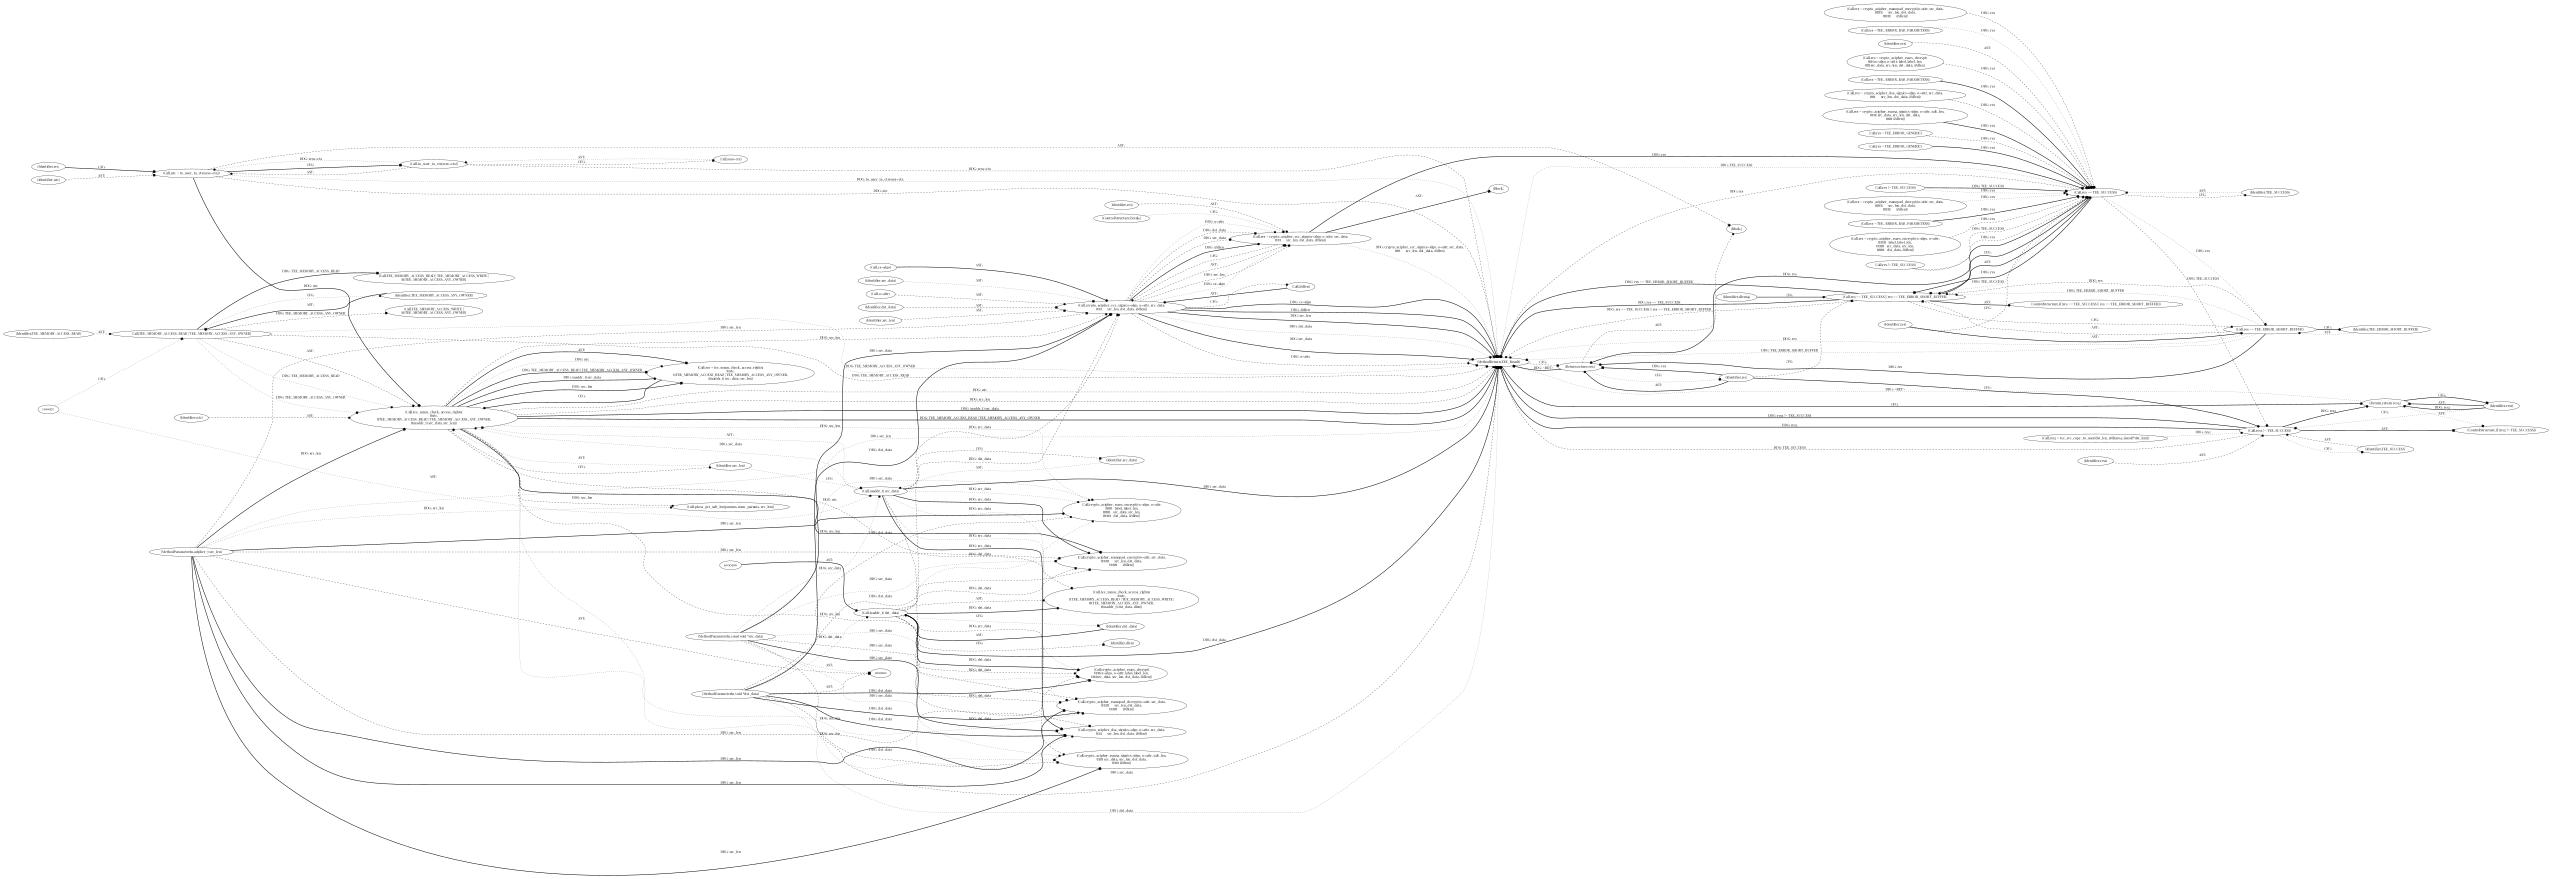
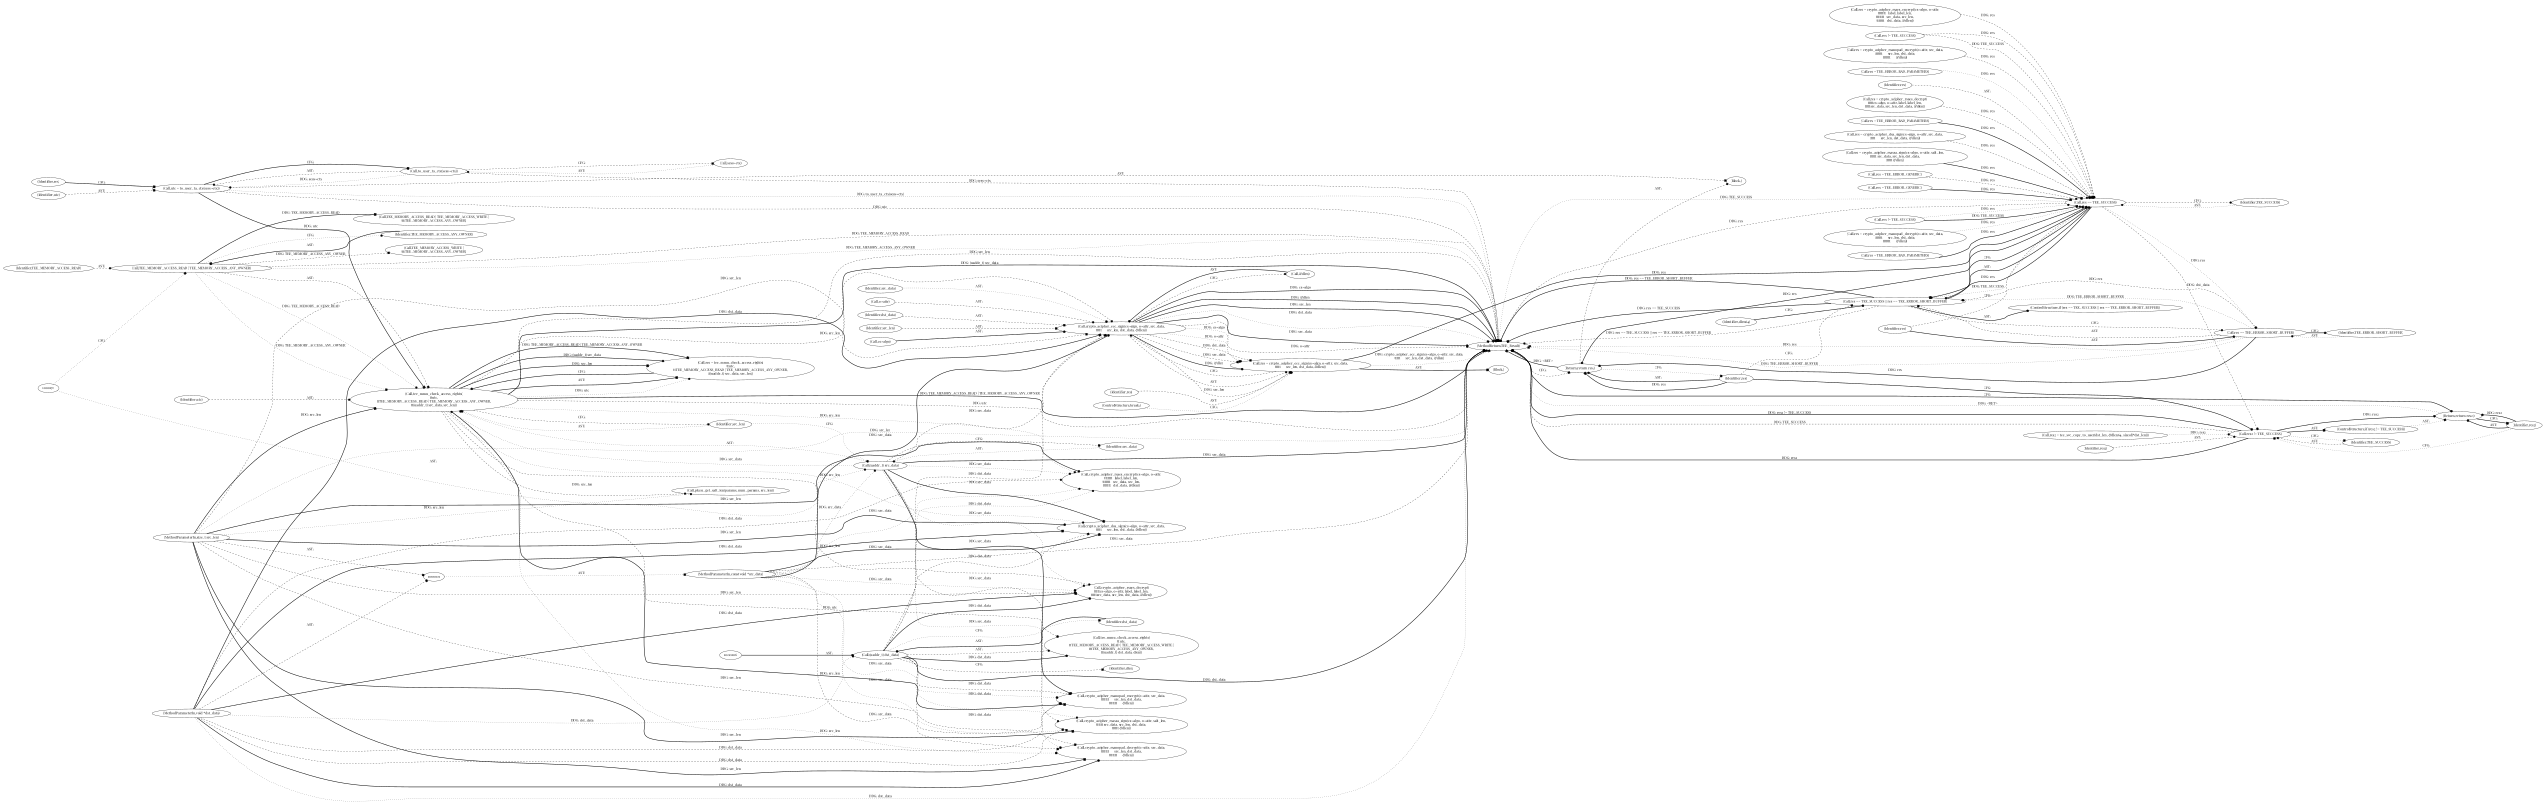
  digraph {
    fontname="Playfair Display"
    rankdir=LR
    node [fontname="Playfair Display"]
    edge [arrowhead=dot fontname="Playfair Display" style=dashed]
    n1 [label="(Call,crypto_acipher_ecc_sign(cs->algo, o->attr, src_data,\n\t\t\t\t\t      src_len, dst_data, &dlen))"]
    n2 [label="(Call,res = crypto_acipher_ecc_sign(cs->algo, o->attr, src_data,\n\t\t\t\t\t      src_len, dst_data, &dlen))"]
    n3 [label="(MethodReturn,TEE_Result)"]
    n4 [label="(Call,&dlen)"]
    n5 [label="(Call,res == TEE_SUCCESS)"]
    n6 [label="(Block,)"]
    n7 [label="(Return,return res;)"]
    n8 [label="(Return,return res2;)"]
    n9 [label="(Call,(uaddr_t) src_data)"]
    n10 [label="(Call,tee_mmu_check_access_rights(\n\t\tutc,\n\t\tTEE_MEMORY_ACCESS_READ | TEE_MEMORY_ACCESS_ANY_OWNER,\n\t\t(uaddr_t) src_data, src_len))"]
    n11 [label="(Call,crypto_acipher_rsanopad_encrypt(o->attr, src_data,\n\t\t\t\t\t\t\t      src_len, dst_data,\n\t\t\t\t\t\t\t      &dlen))"]
    n12 [label="(Call,crypto_acipher_rsanopad_decrypt(o->attr, src_data,\n\t\t\t\t\t\t\t      src_len, dst_data,\n\t\t\t\t\t\t\t      &dlen))"]
    n13 [label="(Call,crypto_acipher_rsaes_decrypt(\n\t\t\t\t\tcs->algo, o->attr, label, label_len,\n\t\t\t\t\tsrc_data, src_len, dst_data, &dlen))"]
    n14 [label="(Call,crypto_acipher_rsaes_encrypt(cs->algo, o->attr,\n\t\t\t\t\t\t\t   label, label_len,\n\t\t\t\t\t\t\t   src_data, src_len,\n\t\t\t\t\t\t\t   dst_data, &dlen))"]
    n15 [label="(Call,crypto_acipher_rsassa_sign(cs->algo, o->attr, salt_len,\n\t\t\t\t\t\t src_data, src_len, dst_data,\n\t\t\t\t\t\t &dlen))"]
    n16 [label="(Call,crypto_acipher_dsa_sign(cs->algo, o->attr, src_data,\n\t\t\t\t\t      src_len, dst_data, &dlen))"]
    n17 [label="(Identifier,src_data)"]
    n18 [label="(Identifier,src_len)"]
    n19 [label="(Call,res = tee_mmu_check_access_rights(\n\t\tutc,\n\t\tTEE_MEMORY_ACCESS_READ | TEE_MEMORY_ACCESS_ANY_OWNER,\n\t\t(uaddr_t) src_data, src_len))"]
    n20 [label="(Call,tee_mmu_check_access_rights(\n\t\tutc,\n\t\tTEE_MEMORY_ACCESS_READ | TEE_MEMORY_ACCESS_WRITE |\n\t\t\tTEE_MEMORY_ACCESS_ANY_OWNER,\n\t\t(uaddr_t) dst_data, dlen))"]
    n21 [label="(Call,pkcs1_get_salt_len(params, num_params, src_len))"]
    n22 [label="(MethodParameterIn,const void *src_data)"]
    1000101
    n24 [label="(Call,utc = to_user_ta_ctx(sess->ctx))"]
    n25 [label="(Call,to_user_ta_ctx(sess->ctx))"]
    n26 [label="(Block,)"]
    n27 [label="(Call,sess->ctx)"]
    n28 [label="(Call,TEE_MEMORY_ACCESS_READ | TEE_MEMORY_ACCESS_ANY_OWNER)"]
    n29 [label="(Identifier,TEE_MEMORY_ACCESS_ANY_OWNER)"]
    n30 [label="(Call,TEE_MEMORY_ACCESS_WRITE |\n\t\t\tTEE_MEMORY_ACCESS_ANY_OWNER)"]
    n31 [label="(Call,TEE_MEMORY_ACCESS_READ | TEE_MEMORY_ACCESS_WRITE |\n\t\t\tTEE_MEMORY_ACCESS_ANY_OWNER)"]
-   n32 [label="(MethodParameterIn,acipher_t src_len)"]
+   n32 [label="(MethodParameterIn,size_t src_len)"]
    n33 [label="(Call,(uaddr_t) dst_data)"]
    n34 [label="(Identifier,dst_data)"]
    n35 [label="(Identifier,dlen)"]
    n36 [label="(MethodParameterIn,void *dst_data)"]
    n37 [label="(Call,res == TEE_SUCCESS || res == TEE_ERROR_SHORT_BUFFER)"]
    n38 [label="(Call,res == TEE_ERROR_SHORT_BUFFER)"]
    n39 [label="(Call,res2 != TEE_SUCCESS)"]
    n40 [label="(Identifier,TEE_SUCCESS)"]
    n41 [label="(ControlStructure,if (res == TEE_SUCCESS || res == TEE_ERROR_SHORT_BUFFER))"]
    n42 [label="(Identifier,TEE_ERROR_SHORT_BUFFER)"]
    n43 [label="(Identifier,res)"]
    n44 [label="(ControlStructure,if (res2 != TEE_SUCCESS))"]
    n45 [label="(Identifier,TEE_SUCCESS)"]
    n46 [label="(Identifier,res2)"]
    n47 [label="(Call,res != TEE_SUCCESS)"]
    n48 [label="(Call,cs->algo)"]
    n49 [label="(Call,res = crypto_acipher_rsanopad_decrypt(o->attr, src_data,\n\t\t\t\t\t\t\t      src_len, dst_data,\n\t\t\t\t\t\t\t      &dlen))"]
    n50 [label="(Identifier,src_data)"]
    n51 [label="(Call,res = TEE_ERROR_BAD_PARAMETERS)"]
    n52 [label="(Identifier,utc)"]
    n53 [label="(Call,res = crypto_acipher_rsaes_encrypt(cs->algo, o->attr,\n\t\t\t\t\t\t\t   label, label_len,\n\t\t\t\t\t\t\t   src_data, src_len,\n\t\t\t\t\t\t\t   dst_data, &dlen))"]
    n54 [label="(Call,res != TEE_SUCCESS)"]
    n55 [label="(Identifier,res)"]
    n56 [label="(Call,o->attr)"]
    n57 [label="(Identifier,res)"]
    n58 [label="(Identifier,utc)"]
    n59 [label="(Identifier,dst_data)"]
    n60 [label="(Call,res2 = tee_svc_copy_to_user(dst_len, &dlen64, sizeof(*dst_len)))"]
    n61 [label="(Identifier,TEE_MEMORY_ACCESS_READ)"]
    n62 [label="(Call,res = crypto_acipher_rsanopad_encrypt(o->attr, src_data,\n\t\t\t\t\t\t\t      src_len, dst_data,\n\t\t\t\t\t\t\t      &dlen))"]
    n63 [label="(Call,res = TEE_ERROR_BAD_PARAMETERS)"]
    n64 [label="(Identifier,dlen64)"]
    n65 [label="(Identifier,res)"]
    n66 [label="(Call,res = crypto_acipher_rsaes_decrypt(\n\t\t\t\t\tcs->algo, o->attr, label, label_len,\n\t\t\t\t\tsrc_data, src_len, dst_data, &dlen))"]
    n67 [label="(Identifier,res2)"]
    n68 [label="(Call,res = TEE_ERROR_BAD_PARAMETERS)"]
    n69 [label="(ControlStructure,break;)"]
    n70 [label="(Call,res = crypto_acipher_dsa_sign(cs->algo, o->attr, src_data,\n\t\t\t\t\t      src_len, dst_data, &dlen))"]
    n71 [label="(Call,res = crypto_acipher_rsassa_sign(cs->algo, o->attr, salt_len,\n\t\t\t\t\t\t src_data, src_len, dst_data,\n\t\t\t\t\t\t &dlen))"]
    n72 [label="(Identifier,src_len)"]
    n73 [label="(Identifier,res)"]
    n74 [label="(Call,res = TEE_ERROR_GENERIC)"]
    n75 [label="(Call,res = TEE_ERROR_GENERIC)"]
    1000170
    1000206
    n1 -> n2 [label="AST: "]
    n1 -> n2 [arrowhead=box label="DDG: src_len"]
    n1 -> n2 [arrowhead=box label="DDG: cs->algo" style=dotted]
    n1 -> n2 [label="DDG: o->attr" style=dotted]
    n1 -> n2 [arrowhead=box label="DDG: dst_data"]
    n1 -> n2 [arrowhead=box label="DDG: src_data"]
    n1 -> n2 [label="DDG: &dlen" style=bold]
    n1 -> n3 [arrowhead=box label="DDG: cs->algo" style=bold]
    n1 -> n3 [label="DDG: &dlen" style=bold]
    n1 -> n3 [arrowhead=box label="DDG: src_len" style=bold]
    n1 -> n3 [arrowhead=box label="DDG: dst_data" style=dotted]
    n1 -> n3 [label="DDG: src_data" style=bold]
    n1 -> n3 [label="DDG: o->attr"]
    n1 -> n4 [label="CFG: "]
    n2 -> n1 [label="CFG: "]
    n2 -> n3 [arrowhead=box label="DDG: crypto_acipher_ecc_sign(cs->algo, o->attr, src_data,\n\t\t\t\t\t      src_len, dst_data, &dlen)" style=dotted]
    n2 -> n5 [arrowhead=box label="DDG: res" style=bold]
    n2 -> n6 [arrowhead=box label="AST: " style=bold]
    n3 -> n7 [arrowhead=box label="CFG: "]
    n3 -> n8 [label="CFG: " style=bold]
    n4 -> n1 [label="AST: " style=bold]
    n5 -> n3 [label="DDG: TEE_SUCCESS" style=dotted]
    n5 -> n3 [label="DDG: res"]
    n5 -> n7 [label="DDG: res" style=bold]
    n5 -> n37 [label="AST: " style=bold]
    n5 -> n37 [arrowhead=box label="DDG: res" style=bold]
    n5 -> n37 [arrowhead=box label="DDG: TEE_SUCCESS" style=dotted]
    n5 -> n38 [arrowhead=box label="DDG: res" style=dotted]
-   n5 -> n39 [arrowhead=box label="DDG: TEE_SUCCESS"]
+   n5 -> n39 [arrowhead=box label="DDG: dst_data"]
    n5 -> n40 [label="CFG: "]
    n7 -> n3 [arrowhead=box label="DDG: <RET>" style=bold]
    n7 -> n26 [label="AST: "]
    n7 -> n43 [arrowhead=box label="CFG: " style=dotted]
    n8 -> n3 [label="DDG: <RET>" style=dotted]
-   n8 -> n44 [arrowhead=box label="AST: " style=dotted]
+   n44 -> n8 [arrowhead=box label="AST: " style=dotted]
    n8 -> n46 [arrowhead=box label="CFG: " style=bold]
    n9 -> n1 [label="DDG: src_data"]
    n9 -> n3 [arrowhead=box label="DDG: src_data" style=bold]
    n9 -> n10 [arrowhead=box label="AST: " style=dotted]
    n9 -> n10 [label="DDG: src_data" style=dotted]
    n9 -> n11 [label="DDG: src_data" style=bold]
    n9 -> n12 [arrowhead=box label="DDG: src_data" style=dotted]
    n9 -> n13 [label="DDG: src_data" style=dotted]
    n9 -> n14 [label="DDG: src_data" style=dotted]
    n9 -> n15 [label="DDG: src_data"]
    n9 -> n16 [arrowhead=box label="DDG: src_data" style=bold]
    n9 -> n17 [arrowhead=box label="CFG: "]
    n10 -> n1 [label="DDG: src_len"]
    n10 -> n3 [label="DDG: src_len"]
    n10 -> n3 [arrowhead=box label="DDG: (uaddr_t) src_data" style=bold]
    n10 -> n3 [label="DDG: TEE_MEMORY_ACCESS_READ | TEE_MEMORY_ACCESS_ANY_OWNER" style=bold]
    n10 -> n3 [label="DDG: utc"]
    n10 -> n11 [arrowhead=box label="DDG: src_len" style=bold]
    n10 -> n12 [arrowhead=box label="DDG: src_len" style=dotted]
    n10 -> n13 [label="DDG: src_len"]
    n10 -> n14 [label="DDG: src_len" style=dotted]
    n10 -> n16 [label="DDG: src_len" style=dotted]
    n10 -> n18 [label="CFG: "]
    n10 -> n19 [arrowhead=box label="AST: " style=bold]
    n10 -> n19 [label="DDG: utc" style=dotted]
    n10 -> n19 [arrowhead=box label="DDG: TEE_MEMORY_ACCESS_READ | TEE_MEMORY_ACCESS_ANY_OWNER" style=bold]
    n10 -> n19 [label="DDG: (uaddr_t) src_data" style=bold]
    n10 -> n19 [arrowhead=box label="DDG: src_len" style=bold]
    n10 -> n20 [arrowhead=box label="DDG: utc"]
    n10 -> n21 [label="DDG: src_len"]
    n17 -> n9 [label="AST: " style=dotted]
    n18 -> n9 [arrowhead=box label="CFG: " style=dotted]
    n18 -> n10 [arrowhead=box label="AST: " style=dotted]
    n19 -> n10 [label="CFG: " style=bold]
    n22 -> n1 [label="DDG: src_data" style=bold]
    n22 -> n3 [label="DDG: src_data"]
    n22 -> n9 [label="DDG: src_data" style=dotted]
    n22 -> n11 [arrowhead=box label="DDG: src_data" style=dotted]
    n22 -> n12 [arrowhead=box label="DDG: src_data"]
    n22 -> n13 [arrowhead=box label="DDG: src_data" style=dotted]
    n22 -> n14 [label="DDG: src_data" style=dotted]
    n22 -> n15 [arrowhead=box label="DDG: src_data" style=dotted]
    n22 -> n16 [arrowhead=box label="DDG: src_data" style=bold]
-   n22 -> 1000101 [arrowhead=box label="AST: " style=dotted]
+   1000101 -> n22 [arrowhead=box label="AST: " style=dotted]
    n24 -> n3 [label="DDG: to_user_ta_ctx(sess->ctx)" style=dotted]
    n24 -> n3 [label="DDG: utc"]
    n24 -> n10 [arrowhead=box label="DDG: utc" style=bold]
    n24 -> n25 [arrowhead=box label="CFG: " style=bold]
    n24 -> n26 [arrowhead=box label="AST: "]
    n25 -> n3 [arrowhead=box label="DDG: sess->ctx"]
    n25 -> n24 [label="AST: "]
    n25 -> n24 [label="DDG: sess->ctx" style=dotted]
    n25 -> n27 [arrowhead=box label="CFG: "]
    n27 -> n25 [label="AST: " style=dotted]
    n28 -> n3 [arrowhead=box label="DDG: TEE_MEMORY_ACCESS_ANY_OWNER" style=dotted]
    n28 -> n3 [arrowhead=box label="DDG: TEE_MEMORY_ACCESS_READ"]
    n28 -> n10 [arrowhead=box label="AST: "]
    n28 -> n10 [label="DDG: TEE_MEMORY_ACCESS_READ" style=dotted]
    n28 -> n10 [arrowhead=box label="DDG: TEE_MEMORY_ACCESS_ANY_OWNER" style=dotted]
    n28 -> n29 [label="CFG: " style=dotted]
    n28 -> n30 [arrowhead=box label="DDG: TEE_MEMORY_ACCESS_ANY_OWNER"]
    n28 -> n31 [arrowhead=box label="DDG: TEE_MEMORY_ACCESS_READ" style=bold]
    n29 -> n28 [arrowhead=box label="AST: " style=bold]
    n32 -> n1 [arrowhead=box label="DDG: src_len"]
    n32 -> n3 [label="DDG: src_len" style=dotted]
    n32 -> n10 [arrowhead=box label="DDG: src_len" style=bold]
    n32 -> n11 [arrowhead=box label="DDG: src_len"]
    n32 -> n12 [arrowhead=box label="DDG: src_len" style=bold]
    n32 -> n13 [label="DDG: src_len"]
    n32 -> n14 [label="DDG: src_len" style=bold]
    n32 -> n15 [arrowhead=box label="DDG: src_len" style=bold]
    n32 -> n16 [label="DDG: src_len" style=bold]
    n32 -> n21 [label="DDG: src_len" style=dotted]
    n32 -> 1000101 [arrowhead=box label="AST: "]
    n33 -> n1 [arrowhead=box label="DDG: dst_data"]
    n33 -> n3 [arrowhead=box label="DDG: dst_data" style=bold]
    n33 -> n11 [arrowhead=box label="DDG: dst_data"]
    n33 -> n12 [arrowhead=box label="DDG: dst_data"]
    n33 -> n13 [label="DDG: dst_data" style=bold]
    n33 -> n14 [label="DDG: dst_data" style=dotted]
    n33 -> n15 [label="DDG: dst_data" style=dotted]
    n33 -> n16 [arrowhead=box label="DDG: dst_data"]
    n33 -> n20 [label="AST: "]
    n33 -> n20 [label="DDG: dst_data" style=bold]
    n33 -> n34 [arrowhead=box label="CFG: " style=dotted]
    n33 -> n35 [arrowhead=box label="CFG: "]
    n34 -> n33 [label="AST: " style=bold]
    n36 -> n1 [arrowhead=box label="DDG: dst_data" style=bold]
    n36 -> n3 [label="DDG: dst_data" style=dotted]
    n36 -> n11 [arrowhead=box label="DDG: dst_data"]
    n36 -> n12 [label="DDG: dst_data" style=bold]
    n36 -> n13 [arrowhead=box label="DDG: dst_data" style=bold]
    n36 -> n14 [label="DDG: dst_data"]
    n36 -> n15 [arrowhead=box label="DDG: dst_data"]
    n36 -> n16 [arrowhead=box label="DDG: dst_data" style=bold]
    n36 -> 1000101 [arrowhead=box label="AST: "]
    n36 -> n33 [label="DDG: dst_data" style=dotted]
    n37 -> n3 [label="DDG: res == TEE_ERROR_SHORT_BUFFER" style=bold]
    n37 -> n3 [arrowhead=box label="DDG: res == TEE_SUCCESS" style=bold]
    n37 -> n3 [label="DDG: res == TEE_SUCCESS || res == TEE_ERROR_SHORT_BUFFER"]
    n37 -> n5 [label="CFG: " style=bold]
    n37 -> n38 [label="CFG: "]
    n37 -> n41 [label="AST: " style=bold]
    n38 -> n3 [label="DDG: res" style=dotted]
    n38 -> n3 [arrowhead=box label="DDG: TEE_ERROR_SHORT_BUFFER" style=dotted]
    n38 -> n7 [label="DDG: res" style=bold]
    n38 -> n37 [arrowhead=box label="AST: "]
    n38 -> n37 [label="DDG: res"]
    n38 -> n37 [label="DDG: TEE_ERROR_SHORT_BUFFER" style=dotted]
    n38 -> n42 [label="CFG: " style=bold]
    n39 -> n3 [arrowhead=box label="DDG: res2" style=bold]
    n39 -> n3 [arrowhead=box label="DDG: TEE_SUCCESS"]
    n39 -> n3 [label="DDG: res2 != TEE_SUCCESS" style=bold]
    n39 -> n8 [label="DDG: res2" style=bold]
    n39 -> n44 [arrowhead=box label="AST: " style=bold]
    n39 -> n45 [arrowhead=box label="CFG: " style=dotted]
    n40 -> n5 [label="AST: " style=dotted]
    n42 -> n38 [label="AST: " style=dotted]
    n43 -> n7 [label="AST: " style=bold]
    n43 -> n7 [arrowhead=box label="DDG: res" style=bold]
    n43 -> n37 [arrowhead=box label="CFG: "]
    n43 -> n39 [label="CFG: " style=bold]
    n45 -> n39 [label="AST: "]
    n46 -> n8 [label="AST: " style=bold]
    n46 -> n8 [label="DDG: res2" style=bold]
    n46 -> n39 [arrowhead=box label="CFG: " style=dotted]
    n47 -> n5 [label="DDG: res" style=dotted]
    n47 -> n5 [arrowhead=box label="DDG: TEE_SUCCESS" style=bold]
    n48 -> n1 [label="AST: " style=bold]
    n49 -> n5 [label="DDG: res" style=dotted]
    n50 -> n1 [arrowhead=box label="AST: " style=dotted]
    n51 -> n5 [arrowhead=box label="DDG: res" style=bold]
    n52 -> n10 [label="AST: "]
    n53 -> n5 [arrowhead=box label="DDG: res"]
    n54 -> n5 [label="DDG: res"]
    n54 -> n5 [arrowhead=box label="DDG: TEE_SUCCESS"]
    n55 -> n2 [label="AST: "]
    n56 -> n1 [label="AST: "]
    n57 -> n5 [label="CFG: "]
    n57 -> n38 [label="AST: " style=bold]
    n58 -> n24 [arrowhead=box label="AST: "]
    n59 -> n1 [arrowhead=box label="AST: "]
    n60 -> n39 [label="DDG: res2" style=dotted]
    n61 -> n28 [label="AST: "]
    n62 -> n5 [arrowhead=box label="DDG: res"]
    n63 -> n5 [arrowhead=box label="DDG: res" style=dotted]
    n64 -> n37 [label="CFG: " style=bold]
    n65 -> n5 [label="AST: "]
    n66 -> n5 [label="DDG: res"]
    n67 -> n39 [label="AST: "]
    n68 -> n5 [arrowhead=box label="DDG: res" style=bold]
    n69 -> n2 [arrowhead=box label="CFG: " style=dotted]
    n70 -> n5 [label="DDG: res"]
    n71 -> n5 [arrowhead=box label="DDG: res" style=bold]
    n72 -> n1 [arrowhead=box label="AST: "]
    n73 -> n24 [arrowhead=box label="CFG: " style=bold]
    n74 -> n5 [label="DDG: res"]
    n75 -> n5 [arrowhead=box label="DDG: res" style=bold]
    1000170 -> n9 [label="AST: " style=dotted]
    1000170 -> n28 [arrowhead=box label="CFG: " style=dotted]
    1000206 -> n33 [label="AST: " style=bold]
  }
